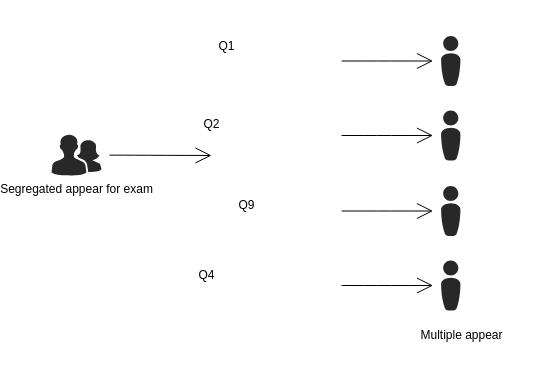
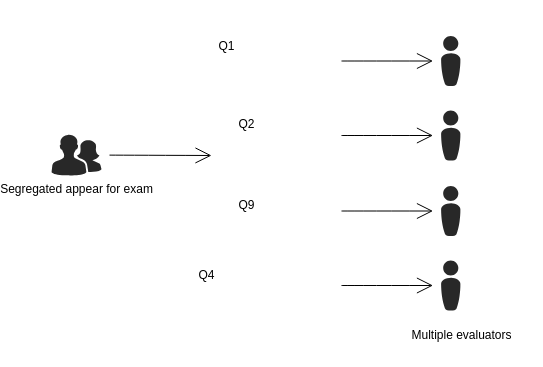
  <mxCell id="0" />
  <mxCell id="1" parent="0" />
  <mxCell id="2" style="edgeStyle=none;curved=1;rounded=0;orthogonalLoop=1;jettySize=auto;html=1;endArrow=open;startSize=14;endSize=14;sourcePerimeterSpacing=8;targetPerimeterSpacing=8;" edge="1" parent="1" source="3"><mxGeometry relative="1" as="geometry"><mxPoint x="180" y="155" as="targetPoint" /></mxGeometry></mxCell>
  <mxCell id="3" value="Segregated appear for exam" style="verticalLabelPosition=bottom;sketch=0;html=1;fillColor=#282828;strokeColor=none;verticalAlign=top;pointerEvents=1;align=center;shape=mxgraph.cisco_safe.people_places_things_icons.icon2;hachureGap=4;" vertex="1" parent="1"><mxGeometry x="20" y="134" width="50" height="41" as="geometry" /></mxCell>
  <mxCell id="4" value="" style="verticalLabelPosition=bottom;sketch=0;html=1;fillColor=#282828;strokeColor=none;verticalAlign=top;pointerEvents=1;align=center;shape=mxgraph.cisco_safe.people_places_things_icons.icon8;hachureGap=4;" vertex="1" parent="1"><mxGeometry x="409.5" y="35.5" width="19.5" height="50" as="geometry" /></mxCell>
- <mxCell id="5" value="Multiple appear" style="text;html=1;align=center;verticalAlign=middle;resizable=0;points=[];autosize=1;strokeColor=none;fillColor=none;" vertex="1" parent="1"><mxGeometry x="370" y="325" width="120" height="20" as="geometry" /></mxCell>
+ <mxCell id="5" value="Multiple evaluators" style="text;html=1;align=center;verticalAlign=middle;resizable=0;points=[];autosize=1;strokeColor=none;fillColor=none;" vertex="1" parent="1"><mxGeometry x="370" y="325" width="120" height="20" as="geometry" /></mxCell>
  <mxCell id="6" style="edgeStyle=none;curved=1;rounded=0;orthogonalLoop=1;jettySize=auto;html=1;exitX=1;exitY=0.5;exitDx=0;exitDy=0;endArrow=open;startSize=14;endSize=14;sourcePerimeterSpacing=8;targetPerimeterSpacing=8;" edge="1" parent="1" source="7" target="4"><mxGeometry relative="1" as="geometry" /></mxCell>
  <mxCell id="7" value="" style="shape=image;html=1;verticalAlign=top;verticalLabelPosition=bottom;labelBackgroundColor=#ffffff;imageAspect=0;aspect=fixed;image=https://cdn3.iconfinder.com/data/icons/UltimateGnome/128x128/actions/editcopy.png;hachureGap=4;pointerEvents=0;" vertex="1" parent="1"><mxGeometry x="230" y="20.5" width="80" height="80" as="geometry" /></mxCell>
  <mxCell id="8" value="" style="verticalLabelPosition=bottom;sketch=0;html=1;fillColor=#282828;strokeColor=none;verticalAlign=top;pointerEvents=1;align=center;shape=mxgraph.cisco_safe.people_places_things_icons.icon8;hachureGap=4;" vertex="1" parent="1"><mxGeometry x="409.5" y="110" width="19.5" height="50" as="geometry" /></mxCell>
  <mxCell id="9" style="edgeStyle=none;curved=1;rounded=0;orthogonalLoop=1;jettySize=auto;html=1;exitX=1;exitY=0.5;exitDx=0;exitDy=0;endArrow=open;startSize=14;endSize=14;sourcePerimeterSpacing=8;targetPerimeterSpacing=8;" edge="1" parent="1" source="10" target="8"><mxGeometry relative="1" as="geometry" /></mxCell>
  <mxCell id="10" value="" style="shape=image;html=1;verticalAlign=top;verticalLabelPosition=bottom;labelBackgroundColor=#ffffff;imageAspect=0;aspect=fixed;image=https://cdn3.iconfinder.com/data/icons/UltimateGnome/128x128/actions/editcopy.png;hachureGap=4;pointerEvents=0;" vertex="1" parent="1"><mxGeometry x="230" y="95" width="80" height="80" as="geometry" /></mxCell>
  <mxCell id="11" value="" style="verticalLabelPosition=bottom;sketch=0;html=1;fillColor=#282828;strokeColor=none;verticalAlign=top;pointerEvents=1;align=center;shape=mxgraph.cisco_safe.people_places_things_icons.icon8;hachureGap=4;" vertex="1" parent="1"><mxGeometry x="409.5" y="185.5" width="19.5" height="50" as="geometry" /></mxCell>
  <mxCell id="12" style="edgeStyle=none;curved=1;rounded=0;orthogonalLoop=1;jettySize=auto;html=1;exitX=1;exitY=0.5;exitDx=0;exitDy=0;endArrow=open;startSize=14;endSize=14;sourcePerimeterSpacing=8;targetPerimeterSpacing=8;" edge="1" parent="1" source="13" target="11"><mxGeometry relative="1" as="geometry" /></mxCell>
  <mxCell id="13" value="" style="shape=image;html=1;verticalAlign=top;verticalLabelPosition=bottom;labelBackgroundColor=#ffffff;imageAspect=0;aspect=fixed;image=https://cdn3.iconfinder.com/data/icons/UltimateGnome/128x128/actions/editcopy.png;hachureGap=4;pointerEvents=0;" vertex="1" parent="1"><mxGeometry x="230" y="170.5" width="80" height="80" as="geometry" /></mxCell>
  <mxCell id="14" value="" style="verticalLabelPosition=bottom;sketch=0;html=1;fillColor=#282828;strokeColor=none;verticalAlign=top;pointerEvents=1;align=center;shape=mxgraph.cisco_safe.people_places_things_icons.icon8;hachureGap=4;" vertex="1" parent="1"><mxGeometry x="409.5" y="260" width="19.5" height="50" as="geometry" /></mxCell>
  <mxCell id="15" style="edgeStyle=none;curved=1;rounded=0;orthogonalLoop=1;jettySize=auto;html=1;exitX=1;exitY=0.5;exitDx=0;exitDy=0;endArrow=open;startSize=14;endSize=14;sourcePerimeterSpacing=8;targetPerimeterSpacing=8;" edge="1" parent="1" source="16" target="14"><mxGeometry relative="1" as="geometry" /></mxCell>
  <mxCell id="16" value="" style="shape=image;html=1;verticalAlign=top;verticalLabelPosition=bottom;labelBackgroundColor=#ffffff;imageAspect=0;aspect=fixed;image=https://cdn3.iconfinder.com/data/icons/UltimateGnome/128x128/actions/editcopy.png;hachureGap=4;pointerEvents=0;" vertex="1" parent="1"><mxGeometry x="230" y="245" width="80" height="80" as="geometry" /></mxCell>
  <mxCell id="17" value="Q1" style="text;html=1;align=center;verticalAlign=middle;resizable=0;points=[];autosize=1;strokeColor=none;fillColor=none;" vertex="1" parent="1"><mxGeometry x="180" y="35.5" width="30" height="20" as="geometry" /></mxCell>
- <mxCell id="18" value="Q2" style="text;html=1;align=center;verticalAlign=middle;resizable=0;points=[];autosize=1;strokeColor=none;fillColor=none;" vertex="1" parent="1"><mxGeometry x="165" y="114" width="30" height="20" as="geometry" /></mxCell>
+ <mxCell id="18" value="Q2" style="text;html=1;align=center;verticalAlign=middle;resizable=0;points=[];autosize=1;strokeColor=none;fillColor=none;" vertex="1" parent="1"><mxGeometry x="200" y="114" width="30" height="20" as="geometry" /></mxCell>
  <mxCell id="19" value="Q9" style="text;html=1;align=center;verticalAlign=middle;resizable=0;points=[];autosize=1;strokeColor=none;fillColor=none;" vertex="1" parent="1"><mxGeometry x="200" y="195" width="30" height="20" as="geometry" /></mxCell>
  <mxCell id="20" value="Q4" style="text;html=1;align=center;verticalAlign=middle;resizable=0;points=[];autosize=1;strokeColor=none;fillColor=none;" vertex="1" parent="1"><mxGeometry x="160" y="265" width="30" height="20" as="geometry" /></mxCell>
